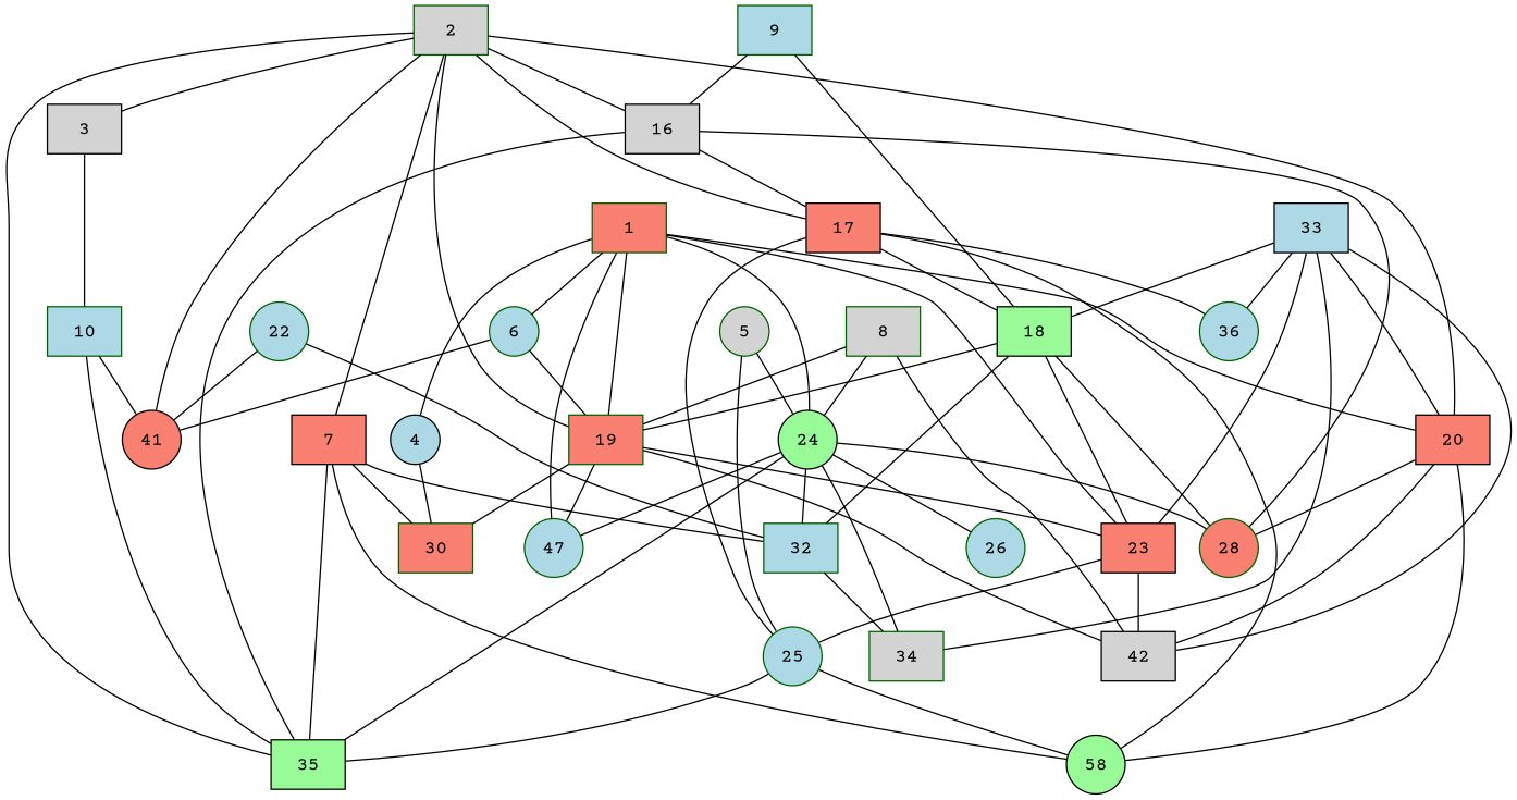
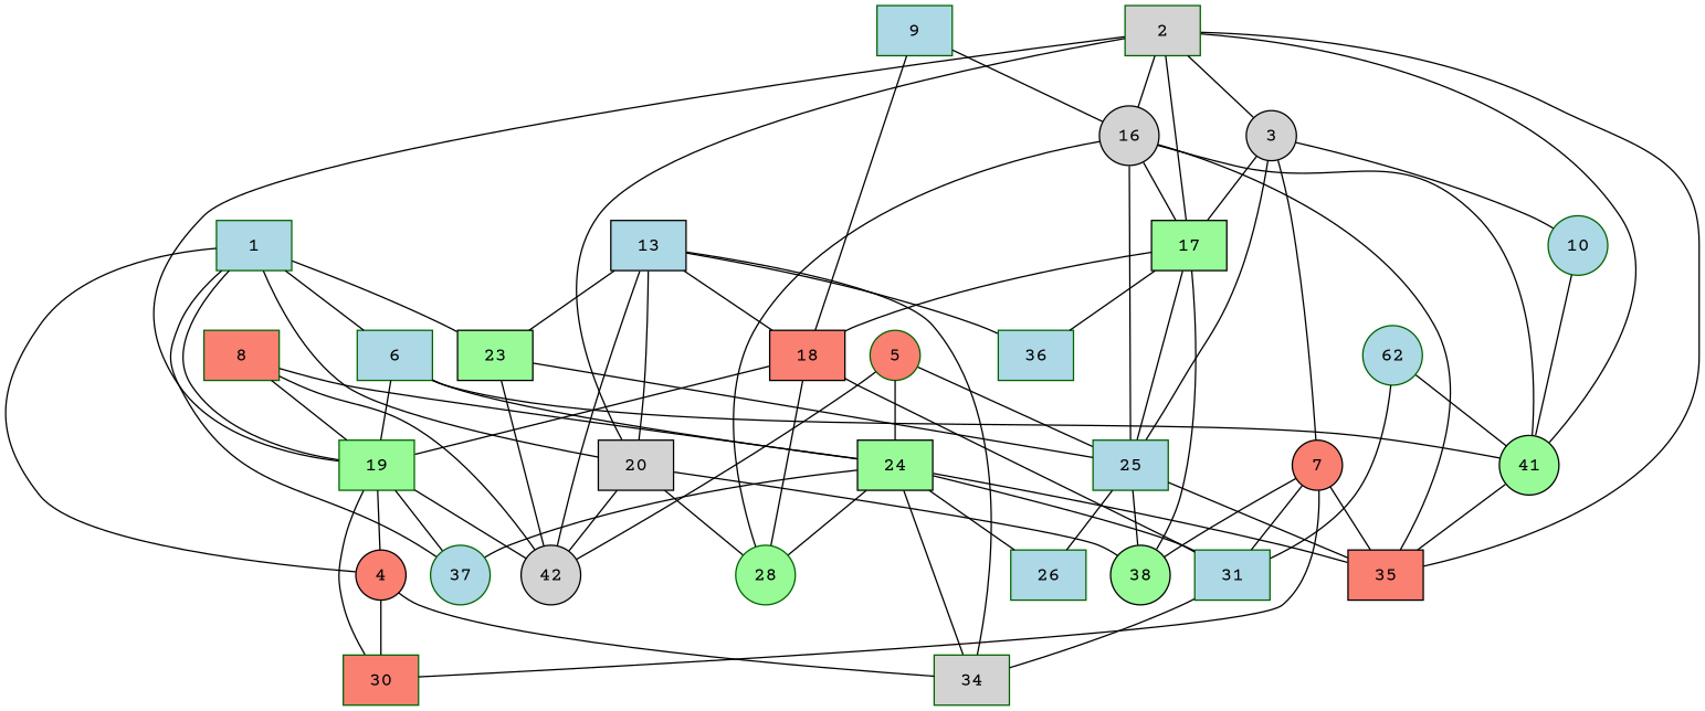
  graph {
    fontname="Courier Prime"
    node [color=darkgreen fillcolor=lightblue fontname="Courier Prime" shape=box style=filled]
    edge [fontname="Courier Prime"]
-   1 [fillcolor=salmon super="+11"]
-   4 [color=black shape=circle super="+14"]
-   6 [shape=circle]
-   19 [fillcolor=salmon super="+21"]
-   20 [color=black fillcolor=salmon super="+45"]
-   23 [color=black fillcolor=salmon super="+48"]
-   24 [color=black fillcolor=palegreen shape=circle super="+27"]
-   37 [shape=circle label=47]
+   1 [super="+11"]
+   4 [color=black fillcolor=salmon shape=circle super="+14"]
+   6
+   19 [fillcolor=palegreen super="+21"]
+   20 [color=black fillcolor=lightgrey super="+45"]
+   23 [color=black fillcolor=palegreen super="+48"]
+   24 [color=black fillcolor=palegreen super="+27"]
+   37 [shape=circle]
    30 [fillcolor=salmon]
    34 [fillcolor=lightgrey super="+39"]
-   41 [color=black fillcolor=salmon shape=circle]
-   42 [color=black fillcolor=lightgrey super="+46"]
-   38 [color=black fillcolor=palegreen shape=circle super="+40" label=58]
-   28 [fillcolor=salmon shape=circle super="+32"]
-   25 [shape=circle super="+29"]
-   35 [color=black fillcolor=palegreen super="+52"]
-   31 [super="+43" label=32]
-   26 [shape=circle]
+   41 [color=black fillcolor=palegreen shape=circle]
+   42 [color=black fillcolor=lightgrey shape=circle super="+46"]
+   38 [color=black fillcolor=palegreen shape=circle super="+40"]
+   28 [fillcolor=palegreen shape=circle super="+32"]
+   25 [super="+29"]
+   35 [color=black fillcolor=salmon super="+52"]
+   31 [super="+43"]
+   26
    2 [fillcolor=lightgrey super="+12"]
-   3 [color=black fillcolor=lightgrey]
-   16 [color=black fillcolor=lightgrey super="+44"]
-   17 [color=black fillcolor=salmon super="+47"]
-   7 [color=black fillcolor=salmon super="+49"]
-   10 [super="+50"]
-   18 [color=black fillcolor=palegreen super="+33"]
-   36 [shape=circle]
-   5 [fillcolor=lightgrey shape=circle]
-   8 [fillcolor=lightgrey]
+   3 [color=black fillcolor=lightgrey shape=circle]
+   16 [color=black fillcolor=lightgrey shape=circle super="+44"]
+   17 [color=black fillcolor=palegreen super="+47"]
+   7 [color=black fillcolor=salmon shape=circle super="+49"]
+   10 [shape=circle super="+50"]
+   18 [color=black fillcolor=salmon super="+33"]
+   36
+   5 [fillcolor=salmon shape=circle]
+   8 [fillcolor=salmon]
    9
-   13 [color=black super="+15" label=33]
-   22 [shape=circle]
+   13 [color=black super="+15"]
+   22 [shape=circle label=62]
    1 -- 4
    1 -- 6
    1 -- 19
    1 -- 20
    1 -- 23
-   1 -- 24
+   6 -- 24
    1 -- 37
    4 -- 30
+   4 -- 34
    6 -- 19
    6 -- 41
-   19 -- 23
+   19 -- 4
    19 -- 37
    19 -- 30
    19 -- 42
    20 -- 42
    20 -- 38
    20 -- 28
    23 -- 42
    23 -- 25
    24 -- 37
    24 -- 34
    24 -- 28
    24 -- 35
    24 -- 31
    24 -- 26
    25 -- 38
    25 -- 35
+   25 -- 26
    31 -- 34 [weight=2]
    2 -- 19
    2 -- 20
    2 -- 41
    2 -- 35
    2 -- 3
    2 -- 16 [weight=2]
    2 -- 17
-   2 -- 7
+   3 -- 25
+   3 -- 17
+   3 -- 7
    3 -- 10
+   16 -- 41
    16 -- 28
+   16 -- 25
    16 -- 35
    16 -- 17
    17 -- 38
    17 -- 25
    17 -- 18
    17 -- 36
    7 -- 30
    7 -- 38
    7 -- 35 [weight=2]
    7 -- 31
    10 -- 41
-   10 -- 35
+   41 -- 35
    18 -- 19
-   18 -- 23
    18 -- 28
    18 -- 31
    5 -- 24
+   5 -- 42
    5 -- 25
    8 -- 19
    8 -- 24
    8 -- 42
    9 -- 16
    9 -- 18
    13 -- 20
    13 -- 23
    13 -- 34
    13 -- 42
    13 -- 18
    13 -- 36
    22 -- 41
    22 -- 31
  }
